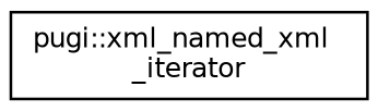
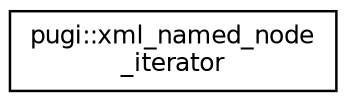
  digraph {
    rankdir=LR
-   n1 [color=black fillcolor=white fontname=Helvetica fontsize=10 height=0.2 label="pugi::xml_named_xml\l_iterator" shape=record style=filled width=0.4]
+   n1 [color=black fillcolor=white fontname=Helvetica fontsize=10 height=0.2 label="pugi::xml_named_node\l_iterator" shape=record style=filled width=0.4]
  }
